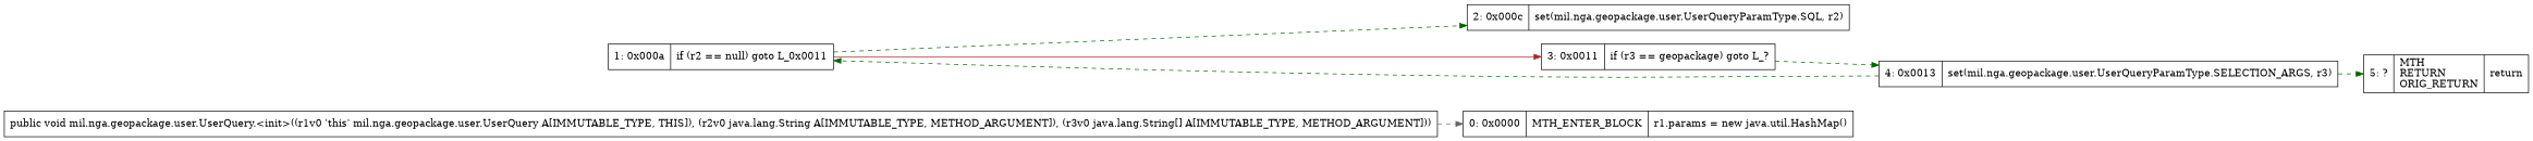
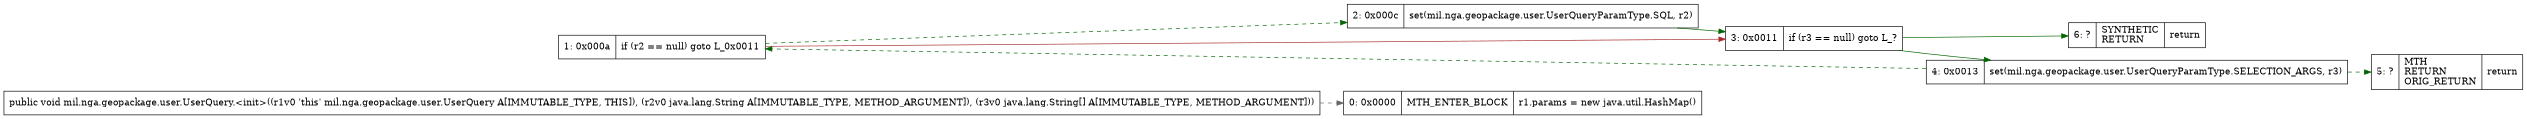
  digraph {
    rankdir=LR
    node [shape=record]
    edge [color=darkgreen style=dashed]
    n1 [label="{0\:\ 0x0000|MTH_ENTER_BLOCK\l|r1.params = new java.util.HashMap()\l}"]
    n2 [label="{1\:\ 0x000a|if (r2 == null) goto L_0x0011\l}"]
    n3 [label="{2\:\ 0x000c|set(mil.nga.geopackage.user.UserQueryParamType.SQL, r2)\l}"]
-   n4 [label="{3\:\ 0x0011|if (r3 == geopackage) goto L_?\l}"]
+   n4 [label="{3\:\ 0x0011|if (r3 == null) goto L_?\l}"]
    n5 [label="{4\:\ 0x0013|set(mil.nga.geopackage.user.UserQueryParamType.SELECTION_ARGS, r3)\l}"]
+   n6 [label="{6\:\ ?|SYNTHETIC\lRETURN\l|return\l}"]
    n7 [label="{5\:\ ?|MTH\lRETURN\lORIG_RETURN\l|return\l}"]
    n8 [label="{public void mil.nga.geopackage.user.UserQuery.\<init\>((r1v0 'this' mil.nga.geopackage.user.UserQuery A[IMMUTABLE_TYPE, THIS]), (r2v0 java.lang.String A[IMMUTABLE_TYPE, METHOD_ARGUMENT]), (r3v0 java.lang.String[] A[IMMUTABLE_TYPE, METHOD_ARGUMENT])) }"]
    n2 -> n3
    n2 -> n4 [color=brown style=solid]
-   n4 -> n5
+   n3 -> n4 [style=solid]
+   n4 -> n5 [style=solid]
+   n4 -> n6 [style=solid]
    n5 -> n2
    n5 -> n7
    n8 -> n1 [color=gray40]
  }
